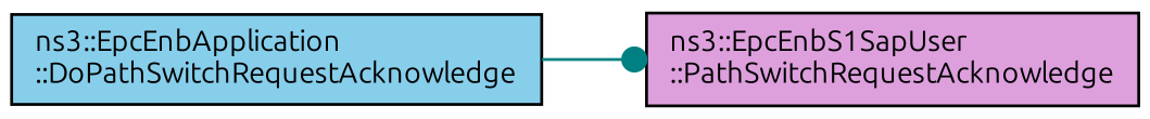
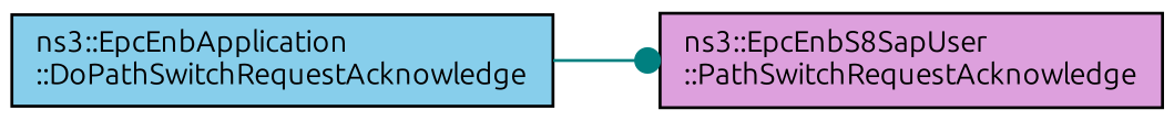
  digraph {
    rankdir=LR
    fontname=Ubuntu
    node [color=black fontname=Ubuntu fontsize=10 shape=record style=filled]
    n1 [fillcolor=skyblue fontcolor=black height=0.2 label="ns3::EpcEnbApplication\l::DoPathSwitchRequestAcknowledge" width=0.4]
-   n2 [fillcolor=plum height=0.2 label="ns3::EpcEnbS1SapUser\l::PathSwitchRequestAcknowledge" width=0.4]
+   n2 [fillcolor=plum height=0.2 label="ns3::EpcEnbS8SapUser\l::PathSwitchRequestAcknowledge" width=0.4]
    n1 -> n2 [color=teal fontname=Ubuntu fontsize=10 labelfontname=Helvetica labelfontsize=10 style=solid arrowhead=dot]
  }
